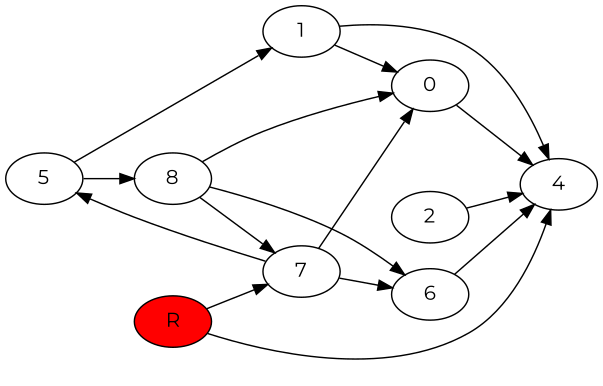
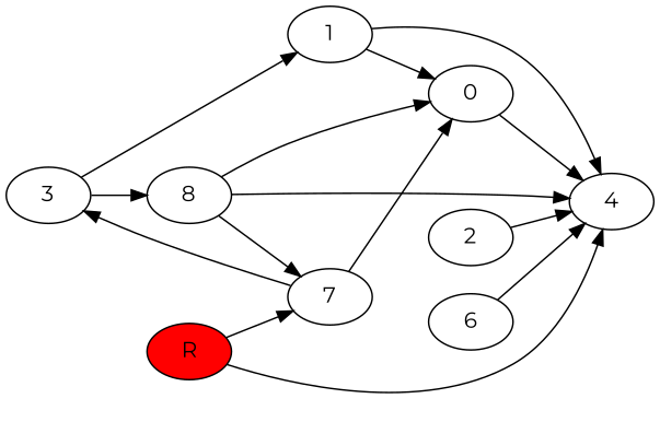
  digraph {
    fontname=Montserrat
    rankdir=LR
    node [fontname=Montserrat]
    edge [fontname=Montserrat]
    n1 [label=0]
    1
    4
    6
    2
-   3 [label=5]
+   3
    8
    7
    R [fillcolor="#ff0000" style=filled]
    n1 -> 4
    1 -> n1
    1 -> 4
    6 -> 4
    2 -> 4
    3 -> 1
    3 -> 8
    8 -> n1
-   8 -> 6
+   8 -> 4
    8 -> 7
    7 -> n1
-   7 -> 6
    7 -> 3
    R -> 4
    R -> 7
  }
